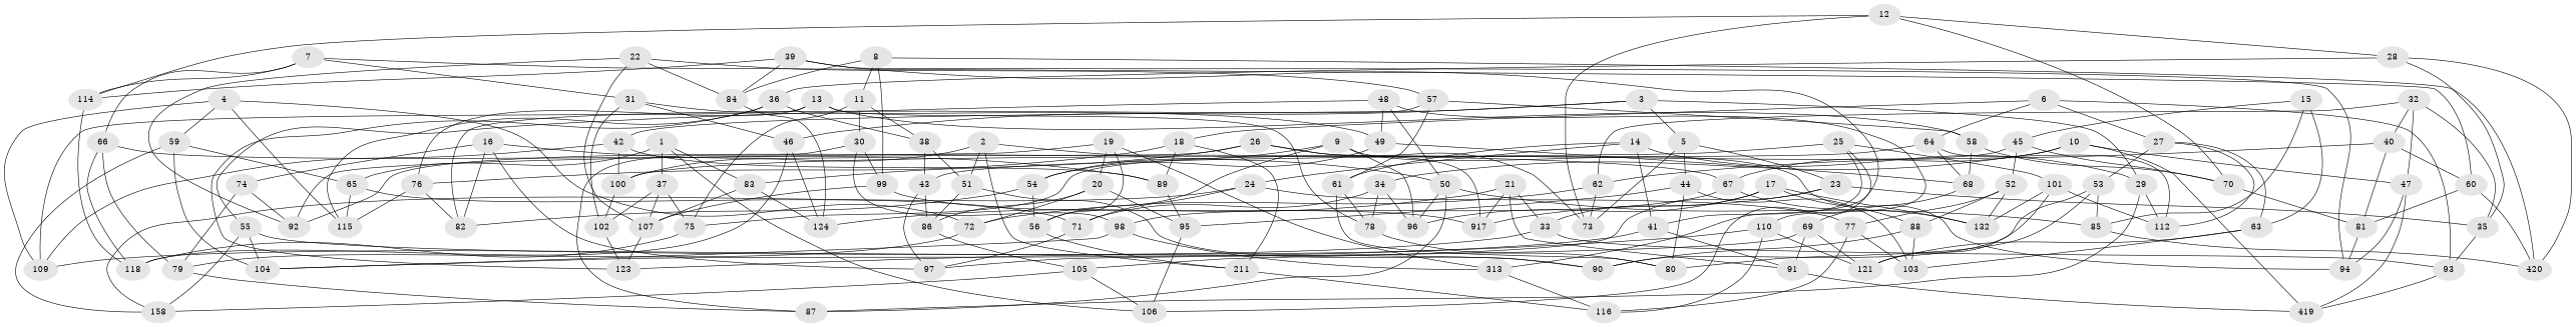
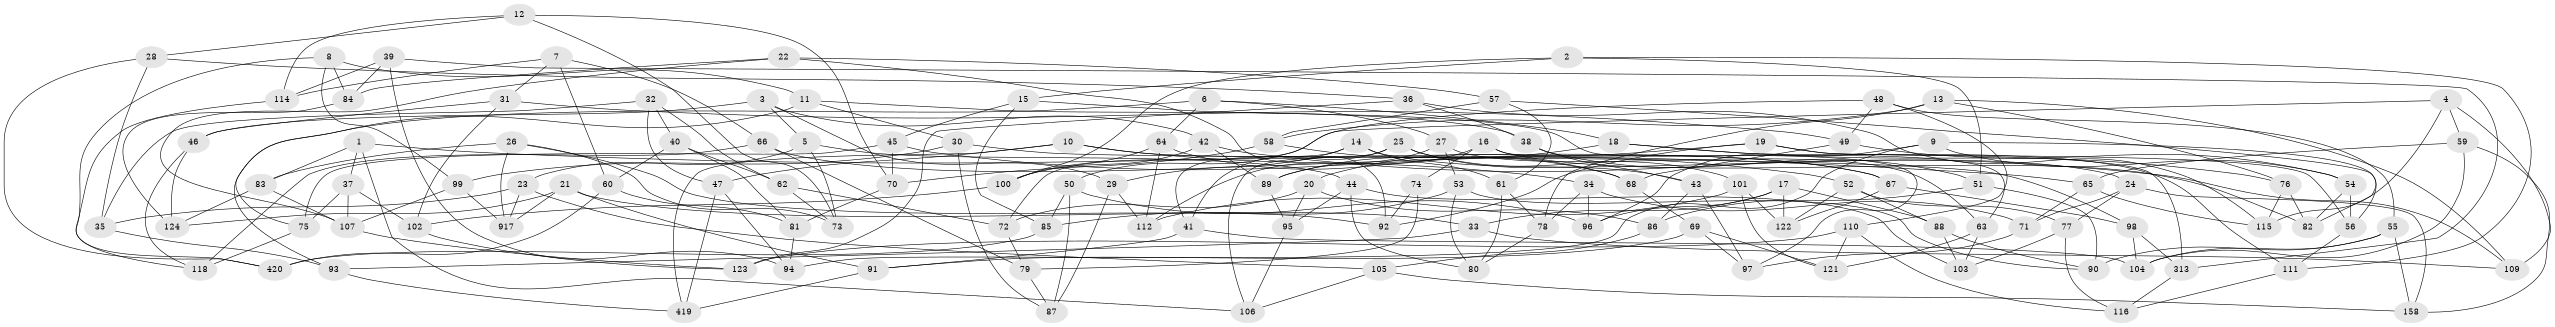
  graph {
    node [color=gray90 style=filled]
    1
    37
    65
    83
    106
    75
    107
    102
    115
    71
    124
    2
    15
    51
    100
-   111 [label=211]
+   111
    45
    63
    85
    86
    90
    116
    3
    5
    29
    42
    46
    23
    44
    73
    112
    87
    109
    89
    118
    4
    59
    72
    n39 [label=158]
    104
    79
    n42 [label=917]
    35
    105
    95
    80
    103
    6
    18
    27
    64
    93
    76
    53
    68
    n56 [label=419]
    7
    31
    60
    66
    114
    49
    n63 [label=420]
    81
    67
    8
    11
    84
    99
    30
    38
    9
    54
    56
    94
    96
    82
    10
    34
    47
    78
-   122 [label=132]
+   122
    98
    43
    12
    28
    70
    36
    13
    58
    14
    24
    41
    61
    77
    91
    52
    121
    16
    74
    97
    92
    17
    33
    88
    19
    20
    n108 [label=313]
    21
    22
    57
    123
    25
    101
    26
    32
    40
    62
    39
    48
    50
    55
    110
    69
    1 -- 37
    1 -- 65
    1 -- 83
    1 -- 106
    37 -- 75
    37 -- 107
    37 -- 102
    65 -- 115
    65 -- 71
    83 -- 107
    83 -- 124
    75 -- 118
    107 -- 123
    102 -- 123
    71 -- 97
-   2 -- 50
+   2 -- 15
    2 -- 51
    2 -- 100
    2 -- 111
    15 -- 45
    15 -- 63
    15 -- 85
    51 -- 86
    51 -- 90
    100 -- 102
    111 -- 116
    45 -- 75
    45 -- 70
    45 -- 52
    63 -- 103
    63 -- 121
    85 -- n63
    86 -- 105
    3 -- 5
    3 -- 29
    3 -- 42
    3 -- 46
    5 -- 23
    5 -- 44
    5 -- 73
    29 -- 112
    29 -- 87
    42 -- 100
    42 -- 109
    42 -- 89
    46 -- 124
    46 -- 118
    23 -- n42
    23 -- 35
    23 -- 105
    44 -- 95
    44 -- 80
    44 -- 103
    89 -- 95
    4 -- 115
    4 -- 109
    4 -- 59
    4 -- 72
    59 -- 65
    59 -- n39
    59 -- 104
    72 -- 79
    79 -- 87
    35 -- 93
    105 -- 106
    105 -- n39
    95 -- 106
    6 -- 18
    6 -- 27
    6 -- 64
    6 -- 93
    18 -- 111
    18 -- 89
    18 -- 76
    27 -- 63
    27 -- 112
    27 -- 53
    64 -- 100
    64 -- 112
    64 -- 68
    93 -- n56
    76 -- 115
    76 -- 82
    53 -- 85
    53 -- 90
    53 -- 80
    68 -- 69
    7 -- 31
    7 -- 60
    7 -- 66
    7 -- 114
    31 -- 102
    31 -- 46
    31 -- 49
    60 -- n63
    60 -- 81
    66 -- 118
    66 -- 79
    66 -- 67
    114 -- 118
    49 -- 68
    49 -- 54
    81 -- 94
    67 -- 122
    67 -- 98
    8 -- n63
    8 -- 11
    8 -- 84
    8 -- 99
    11 -- 75
    11 -- 30
    11 -- 38
    84 -- 124
    99 -- 107
    99 -- n42
    30 -- 87
    30 -- 99
    30 -- 98
    38 -- 51
    38 -- 43
    9 -- 54
    9 -- 56
    9 -- 94
    9 -- 96
    54 -- 56
    54 -- 82
    56 -- 111
    10 -- n56
    10 -- 67
    10 -- 34
    10 -- 47
    34 -- 71
    34 -- 96
    34 -- 78
    47 -- n56
    47 -- 94
    78 -- 80
    98 -- 104
    98 -- n108
    43 -- 86
    43 -- 97
    12 -- 73
    12 -- 114
    12 -- 28
    12 -- 70
    28 -- 35
    28 -- n63
    28 -- 36
    70 -- 81
    36 -- 115
    36 -- 38
    36 -- 123
    13 -- 109
    13 -- 76
    13 -- 78
    13 -- 58
    58 -- 68
    58 -- 70
    14 -- 29
    14 -- 24
    14 -- 41
    14 -- 61
    24 -- 71
    24 -- n39
    24 -- 77
    41 -- 104
    41 -- 91
    61 -- 80
    61 -- 78
    77 -- 116
    77 -- 103
    91 -- n56
    52 -- 122
    52 -- 77
    52 -- 88
    16 -- 89
    16 -- 82
    16 -- 74
    16 -- 97
    74 -- 79
    74 -- 92
    17 -- 96
    17 -- 122
    17 -- 33
    17 -- 88
    33 -- 109
    33 -- 93
    88 -- 90
    88 -- 103
    19 -- 56
    19 -- 92
    19 -- 20
    19 -- n108
    20 -- 86
    20 -- 72
    20 -- 95
    n108 -- 116
    21 -- 124
    21 -- n42
    21 -- 91
    21 -- 33
    22 -- 107
    22 -- 84
    22 -- 92
    22 -- 57
    57 -- 82
    57 -- 58
    57 -- 61
    25 -- 106
    25 -- 43
    25 -- 41
    25 -- 101
    101 -- 112
    101 -- 122
    101 -- 121
    26 -- 83
    26 -- 73
    26 -- n42
    26 -- 92
    32 -- 35
    32 -- 47
    32 -- 40
    32 -- 62
    40 -- 60
    40 -- 81
    40 -- 62
    62 -- 73
    62 -- 72
    39 -- 114
    39 -- 84
    39 -- 94
    39 -- n108
    48 -- 49
    48 -- 50
    48 -- 55
    48 -- 110
    50 -- 85
    50 -- 87
    50 -- 96
    55 -- 90
    55 -- n39
    55 -- 104
    110 -- 116
    110 -- 121
    110 -- 123
    69 -- 91
    69 -- 121
    69 -- 97
  }
